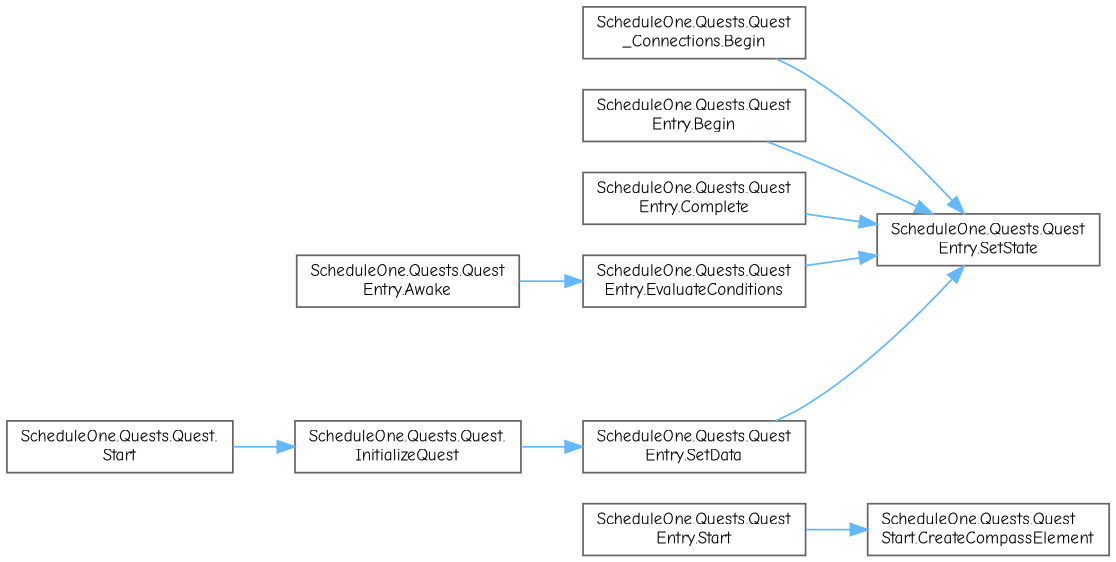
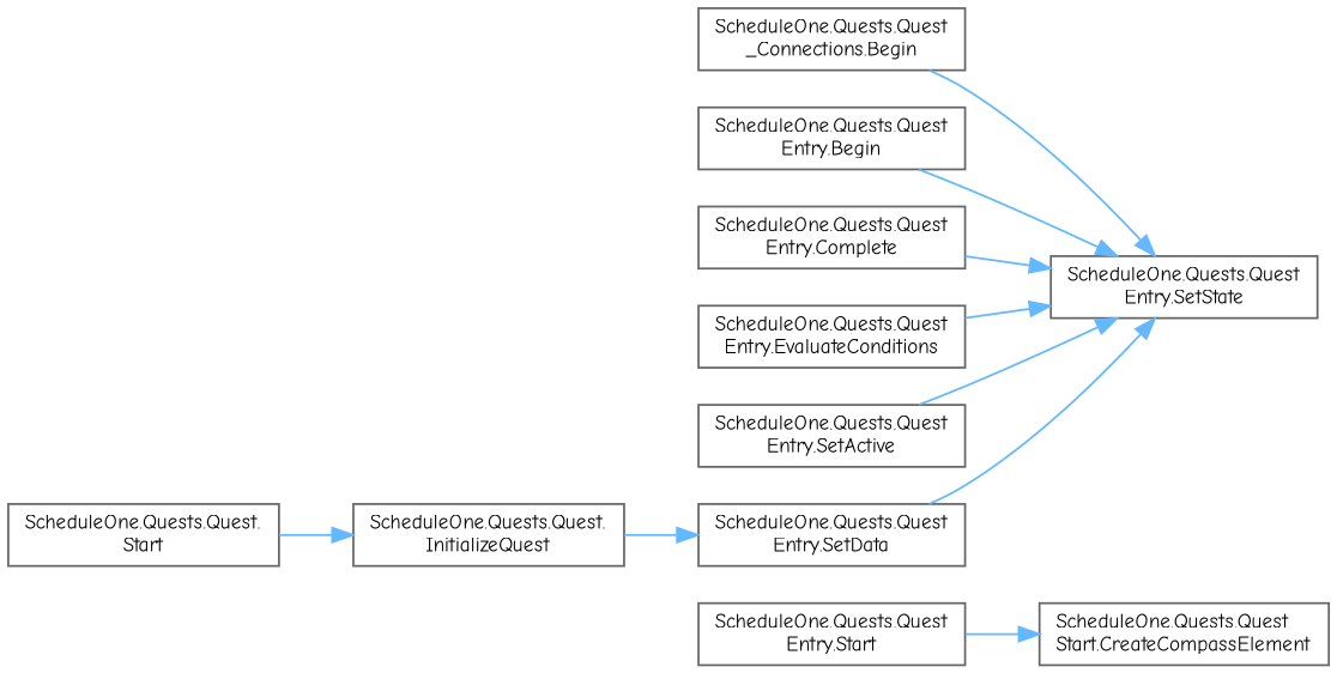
  digraph {
    fontname="Comic Neue"
    rankdir=RL
    node [color=grey40 fillcolor=white fontname="Comic Neue" fontsize=10 shape=box style=filled]
    edge [color=steelblue1 dir=back fontname="Comic Neue" fontsize=10 labelfontname=Helvetica labelfontsize=10 style=solid]
    n1 [height=0.2 label="ScheduleOne.Quests.Quest\lStart.CreateCompassElement" width=0.4]
    n2 [height=0.2 label="ScheduleOne.Quests.Quest\lEntry.Start" width=0.4]
    n3 [height=0.2 label="ScheduleOne.Quests.Quest\lEntry.SetState" width=0.4]
    n4 [height=0.2 label="ScheduleOne.Quests.Quest\l_Connections.Begin" width=0.4]
    n5 [height=0.2 label="ScheduleOne.Quests.Quest\lEntry.Begin" width=0.4]
    n6 [height=0.2 label="ScheduleOne.Quests.Quest\lEntry.Complete" width=0.4]
    n7 [height=0.2 label="ScheduleOne.Quests.Quest\lEntry.EvaluateConditions" width=0.4]
+   n8 [height=0.2 label="ScheduleOne.Quests.Quest\lEntry.SetActive" width=0.4]
    n9 [height=0.2 label="ScheduleOne.Quests.Quest\lEntry.SetData" width=0.4]
-   n10 [height=0.2 label="ScheduleOne.Quests.Quest\lEntry.Awake" width=0.4]
    n11 [height=0.2 label="ScheduleOne.Quests.Quest.\lInitializeQuest" width=0.4]
    n12 [height=0.2 label="ScheduleOne.Quests.Quest.\lStart" width=0.4]
    n1 -> n2
    n3 -> n4
    n3 -> n5
    n3 -> n6
    n3 -> n7
+   n3 -> n8
    n3 -> n9
-   n7 -> n10
    n9 -> n11
    n11 -> n12
  }
